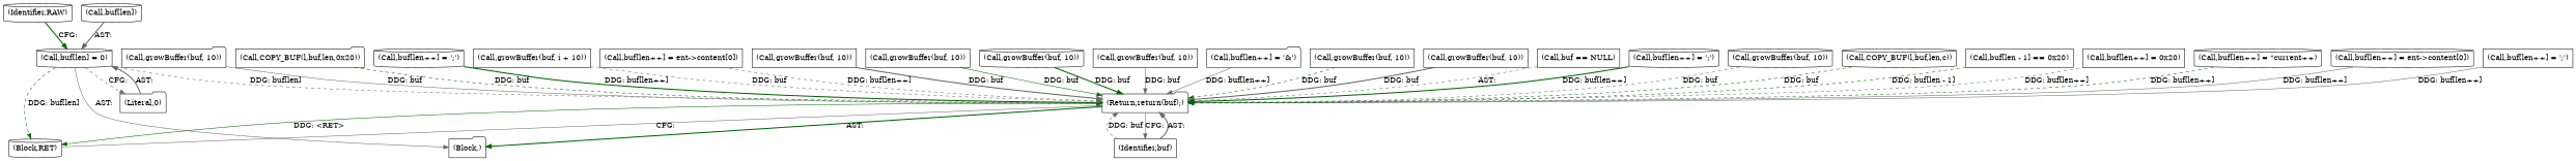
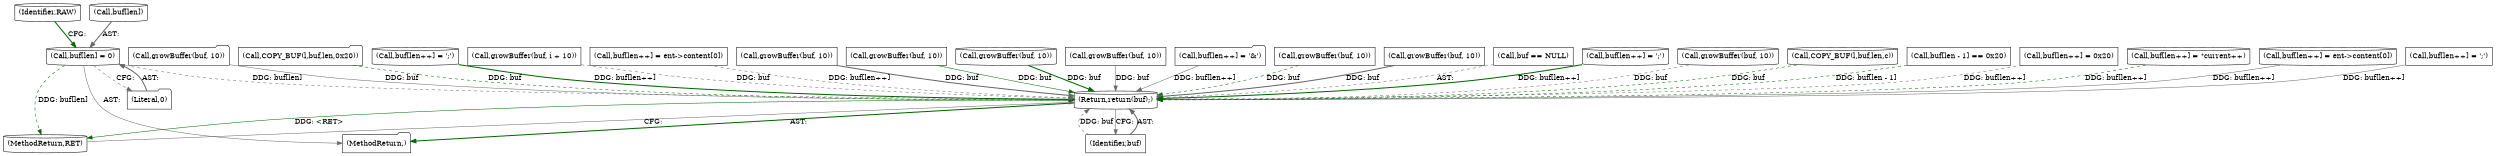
  digraph {
    node [shape=box]
    edge [color=gray40 style=dashed]
    n1 [label="(Call,buf[len] = 0)" shape=cylinder]
-   n2 [label="(Return,return(buf);)" shape=folder]
-   n3 [label="(Block,RET)" shape=cylinder]
-   n4 [label="(Block,)" shape=folder]
+   n2 [label="(Return,return(buf);)" shape=cylinder]
+   n3 [label="(MethodReturn,RET)" shape=cylinder]
+   n4 [label="(MethodReturn,)" shape=folder]
    n5 [label="(Literal,0)" shape=folder]
    n6 [label="(Identifier,buf)"]
    n7 [label="(Call,buf[len++] = 0x20)"]
    n8 [label="(Call,buf[len++] = *current++)" shape=cylinder]
    n9 [label="(Call,buf[len++] = ent->content[0])" shape=cylinder]
    n10 [label="(Call,buf[len++] = ';')"]
    n11 [label="(Call,growBuffer(buf, 10))" shape=folder]
    n12 [label="(Call,COPY_BUF(l,buf,len,0x20))" shape=folder]
    n13 [label="(Call,buf[len++] = ';')" shape=cylinder]
    n14 [label="(Call,growBuffer(buf, i + 10))"]
    n15 [label="(Call,buf[len++] = ent->content[0])"]
    n16 [label="(Call,growBuffer(buf, 10))"]
    n17 [label="(Call,growBuffer(buf, 10))"]
    n18 [label="(Call,growBuffer(buf, 10))" shape=cylinder]
    n19 [label="(Identifier,RAW)" shape=cylinder]
    n20 [label="(Call,growBuffer(buf, 10))"]
    n21 [label="(Call,buf[len++] = '&')" shape=folder]
    n22 [label="(Call,growBuffer(buf, 10))"]
    n23 [label="(Call,growBuffer(buf, 10))"]
    n24 [label="(Call,buf == NULL)"]
    n25 [label="(Call,buf[len++] = ';')" shape=cylinder]
    n26 [label="(Call,growBuffer(buf, 10))" shape=cylinder]
    n27 [label="(Call,buf[len])" shape=cylinder]
    n28 [label="(Call,COPY_BUF(l,buf,len,c))" shape=cylinder]
    n29 [label="(Call,buf[len - 1] == 0x20)"]
    n1 -> n2 [label="DDG: buf[len]"]
    n1 -> n3 [color=darkgreen label="DDG: buf[len]"]
    n1 -> n4 [label="AST: " style=solid]
    n1 -> n5 [label="CFG: "]
    n2 -> n3 [color=darkgreen label="DDG: <RET>" style=solid]
    n2 -> n4 [color=darkgreen label="AST: " style=bold]
    n2 -> n6 [label="CFG: " style=solid]
    n3 -> n2 [label="CFG: " style=solid]
    n5 -> n1 [label="AST: " style=bold]
    n6 -> n2 [label="AST: " style=bold]
    n6 -> n2 [label="DDG: buf"]
    n7 -> n2 [label="DDG: buf[len++]"]
    n8 -> n2 [color=darkgreen label="DDG: buf[len++]"]
    n9 -> n2 [label="DDG: buf[len++]" style=solid]
    n10 -> n2 [label="DDG: buf[len++]" style=solid]
    n11 -> n2 [label="DDG: buf" style=solid]
    n12 -> n2 [color=darkgreen label="DDG: buf"]
    n13 -> n2 [color=darkgreen label="DDG: buf[len++]" style=bold]
    n14 -> n2 [label="DDG: buf"]
    n15 -> n2 [label="DDG: buf[len++]"]
    n16 -> n2 [label="DDG: buf" style=bold]
    n17 -> n2 [color=darkgreen label="DDG: buf" style=solid]
    n18 -> n2 [color=darkgreen label="DDG: buf" style=bold]
    n19 -> n1 [color=darkgreen label="CFG: " style=bold]
    n20 -> n2 [label="DDG: buf" style=solid]
    n21 -> n2 [label="DDG: buf[len++]" style=solid]
    n22 -> n2 [color=darkgreen label="DDG: buf"]
    n23 -> n2 [label="DDG: buf" style=bold]
    n24 -> n2 [label="AST: "]
    n25 -> n2 [color=darkgreen label="DDG: buf[len++]" style=bold]
    n26 -> n2 [label="DDG: buf"]
    n27 -> n1 [label="AST: " style=bold]
    n28 -> n2 [color=darkgreen label="DDG: buf"]
    n29 -> n2 [color=darkgreen label="DDG: buf[len - 1]"]
  }
